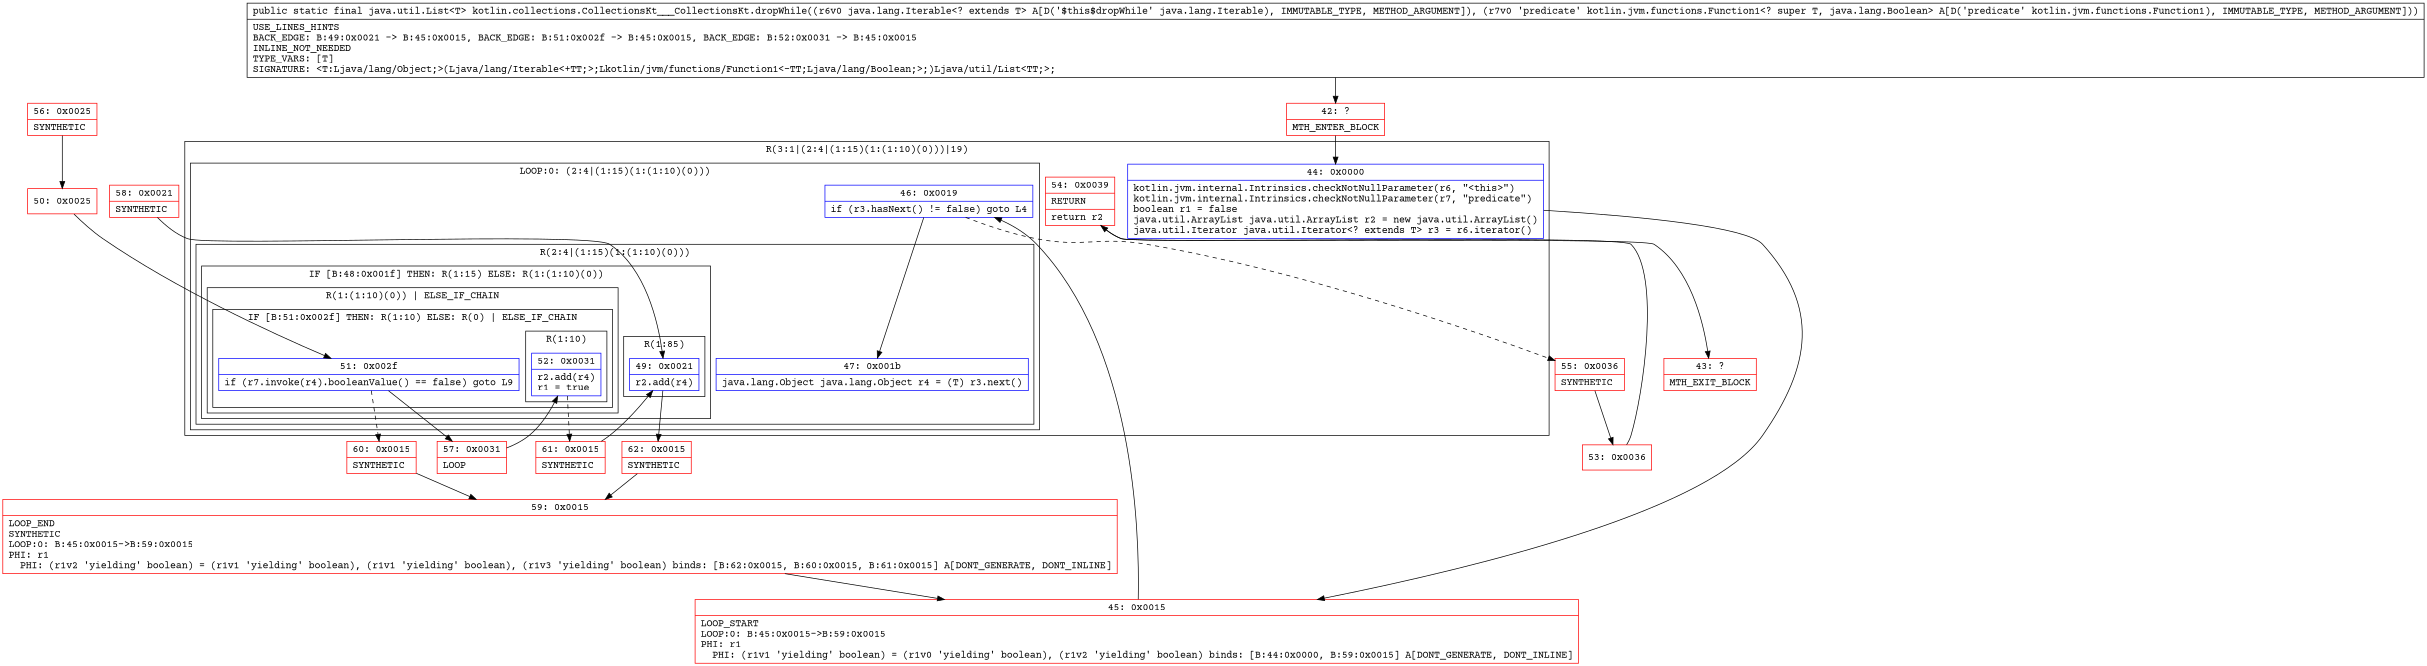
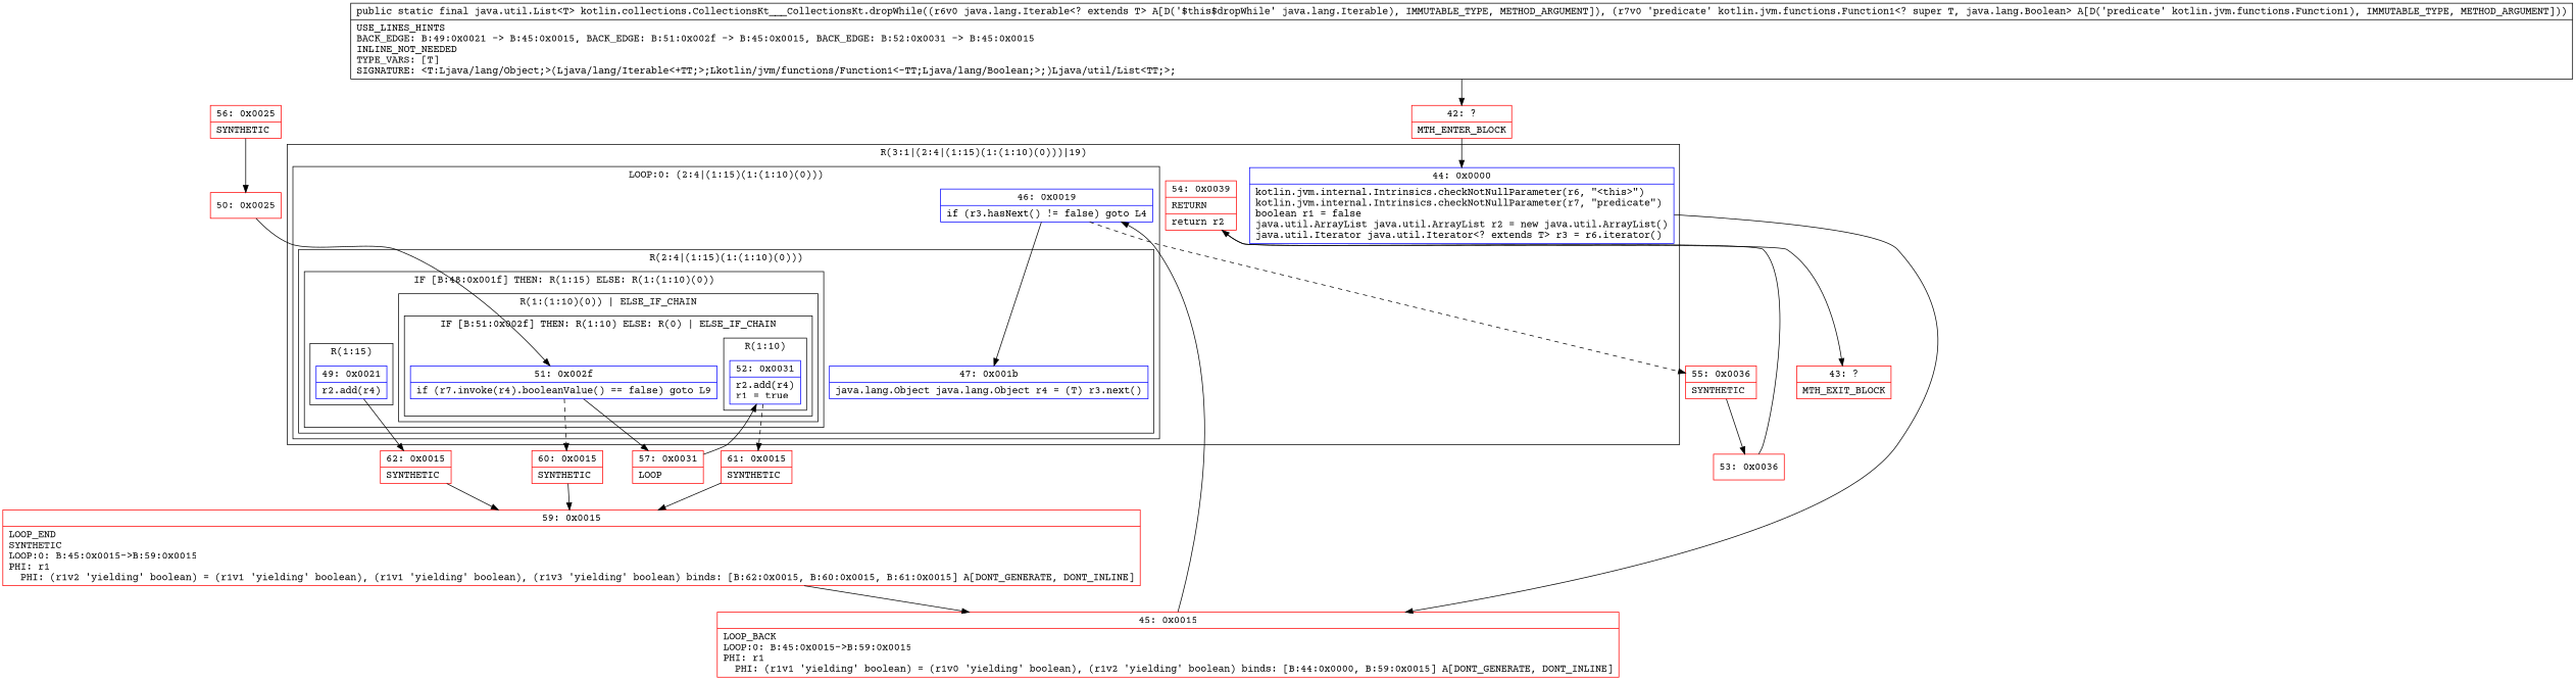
  digraph {
    fontname="Courier Prime"
    node [color=red fontname="Courier Prime" shape=record]
    edge [fontname="Courier Prime"]
    n1 [color=blue label="{49\:\ 0x0021|r2.add(r4)\l}"]
    n2 [color=blue label="{52\:\ 0x0031|r2.add(r4)\lr1 = true\l}"]
    n3 [color=blue label="{51\:\ 0x002f|if (r7.invoke(r4).booleanValue() == false) goto L9\l}"]
    n4 [color=blue label="{47\:\ 0x001b|java.lang.Object java.lang.Object r4 = (T) r3.next()\l}"]
    n5 [color=blue label="{46\:\ 0x0019|if (r3.hasNext() != false) goto L4\l}"]
    n6 [color=blue label="{44\:\ 0x0000|kotlin.jvm.internal.Intrinsics.checkNotNullParameter(r6, \"\<this\>\")\lkotlin.jvm.internal.Intrinsics.checkNotNullParameter(r7, \"predicate\")\lboolean r1 = false\ljava.util.ArrayList java.util.ArrayList r2 = new java.util.ArrayList()\ljava.util.Iterator java.util.Iterator\<? extends T\> r3 = r6.iterator()\l}"]
    n7 [label="{54\:\ 0x0039|RETURN\l|return r2\l}"]
    n8 [label="{62\:\ 0x0015|SYNTHETIC\l}"]
    n9 [label="{61\:\ 0x0015|SYNTHETIC\l}"]
    n10 [label="{57\:\ 0x0031|LOOP\l}"]
    n11 [label="{60\:\ 0x0015|SYNTHETIC\l}"]
    n12 [label="{55\:\ 0x0036|SYNTHETIC\l}"]
-   n13 [label="{45\:\ 0x0015|LOOP_START\lLOOP:0: B:45:0x0015\-\>B:59:0x0015\lPHI: r1 \l  PHI: (r1v1 'yielding' boolean) = (r1v0 'yielding' boolean), (r1v2 'yielding' boolean) binds: [B:44:0x0000, B:59:0x0015] A[DONT_GENERATE, DONT_INLINE]\l}"]
+   n13 [label="{45\:\ 0x0015|LOOP_BACK\lLOOP:0: B:45:0x0015\-\>B:59:0x0015\lPHI: r1 \l  PHI: (r1v1 'yielding' boolean) = (r1v0 'yielding' boolean), (r1v2 'yielding' boolean) binds: [B:44:0x0000, B:59:0x0015] A[DONT_GENERATE, DONT_INLINE]\l}"]
    n14 [label="{43\:\ ?|MTH_EXIT_BLOCK\l}"]
    n15 [label="{53\:\ 0x0036}"]
    n16 [label="{56\:\ 0x0025|SYNTHETIC\l}"]
    n17 [label="{50\:\ 0x0025}"]
-   n18 [label="{58\:\ 0x0021|SYNTHETIC\l}"]
    n19 [label="{59\:\ 0x0015|LOOP_END\lSYNTHETIC\lLOOP:0: B:45:0x0015\-\>B:59:0x0015\lPHI: r1 \l  PHI: (r1v2 'yielding' boolean) = (r1v1 'yielding' boolean), (r1v1 'yielding' boolean), (r1v3 'yielding' boolean) binds: [B:62:0x0015, B:60:0x0015, B:61:0x0015] A[DONT_GENERATE, DONT_INLINE]\l}"]
    n20 [label="{42\:\ ?|MTH_ENTER_BLOCK\l}"]
    n21 [label="{public static final java.util.List\<T\> kotlin.collections.CollectionsKt___CollectionsKt.dropWhile((r6v0 java.lang.Iterable\<? extends T\> A[D('$this$dropWhile' java.lang.Iterable), IMMUTABLE_TYPE, METHOD_ARGUMENT]), (r7v0 'predicate' kotlin.jvm.functions.Function1\<? super T, java.lang.Boolean\> A[D('predicate' kotlin.jvm.functions.Function1), IMMUTABLE_TYPE, METHOD_ARGUMENT]))  | USE_LINES_HINTS\lBACK_EDGE: B:49:0x0021 \-\> B:45:0x0015, BACK_EDGE: B:51:0x002f \-\> B:45:0x0015, BACK_EDGE: B:52:0x0031 \-\> B:45:0x0015\lINLINE_NOT_NEEDED\lTYPE_VARS: [T]\lSIGNATURE: \<T:Ljava\/lang\/Object;\>(Ljava\/lang\/Iterable\<+TT;\>;Lkotlin\/jvm\/functions\/Function1\<\-TT;Ljava\/lang\/Boolean;\>;)Ljava\/util\/List\<TT;\>;\l}" color=""]
    subgraph cluster_1 {
      label="R(3:1|(2:4|(1:15)(1:(1:10)(0)))|19)"
      n6
      n7
      subgraph cluster_2 {
        label="LOOP:0: (2:4|(1:15)(1:(1:10)(0)))"
        n5
        subgraph cluster_3 {
          label="R(2:4|(1:15)(1:(1:10)(0)))"
          n4
          subgraph cluster_4 {
            label="IF [B:48:0x001f] THEN: R(1:15) ELSE: R(1:(1:10)(0))"
            subgraph cluster_5 {
-             label="R(1:85)"
+             label="R(1:15)"
              n1
            }
            subgraph cluster_6 {
              label="R(1:(1:10)(0)) | ELSE_IF_CHAIN\l"
              subgraph cluster_7 {
                label="IF [B:51:0x002f] THEN: R(1:10) ELSE: R(0) | ELSE_IF_CHAIN\l"
                n3
                subgraph cluster_8 {
                  label="R(1:10)"
                  n2
                }
                subgraph cluster_9 {
                  label="R(0)"
                }
              }
            }
          }
        }
      }
    }
    n1 -> n8
    n2 -> n9 [style=dashed]
    n3 -> n10
    n3 -> n11 [style=dashed]
    n5 -> n4
    n5 -> n12 [style=dashed]
    n6 -> n13
    n7 -> n14
    n8 -> n19
-   n9 -> n1
+   n9 -> n19
    n10 -> n2
    n11 -> n19
    n12 -> n15
    n13 -> n5
    n15 -> n7
    n16 -> n17
    n17 -> n3
-   n18 -> n1
    n19 -> n13
    n20 -> n6
    n21 -> n20
  }
